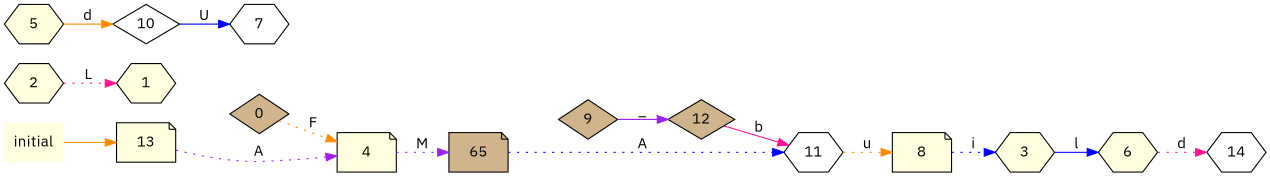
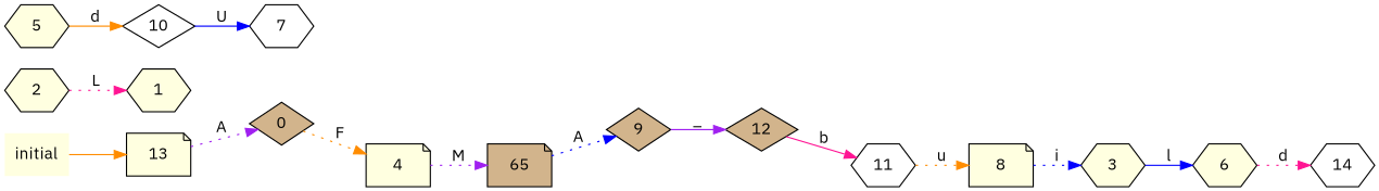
  digraph {
    fontname="IBM Plex Sans"
    rankdir=LR
    node [fillcolor=lightyellow fontname="IBM Plex Sans" shape=hexagon style=filled]
    edge [color=darkorange fontname="IBM Plex Sans" style=dotted]
    0 [fillcolor=tan shape=diamond]
    4 [shape=note]
    n3 [fillcolor=tan label=65 shape=note]
    9 [fillcolor=tan shape=diamond]
    2
    1
    3
    6
    14 [fillcolor=white]
    12 [fillcolor=tan shape=diamond]
    10 [fillcolor=white shape=diamond]
    5
    7 [fillcolor=white]
    8 [shape=note]
    11 [fillcolor=white]
    13 [shape=note]
    initial [shape=plaintext]
    0 -> 4 [label=F]
    4 -> n3 [color=purple label=M]
-   n3 -> 11 [color=blue label=A]
+   n3 -> 9 [color=blue label=A]
    9 -> 12 [color=purple label=_ style=solid]
    2 -> 1 [color=deeppink label=L]
    3 -> 6 [color=blue label=l style=solid]
    6 -> 14 [color=deeppink label=d]
    12 -> 11 [color=deeppink label=b style=solid]
    10 -> 7 [color=blue label=U style=solid]
    5 -> 10 [label=d style=solid]
    8 -> 3 [color=blue label=i]
    11 -> 8 [label=u]
-   13 -> 4 [color=purple label=A]
+   13 -> 0 [color=purple label=A]
    initial -> 13 [style=solid]
  }
